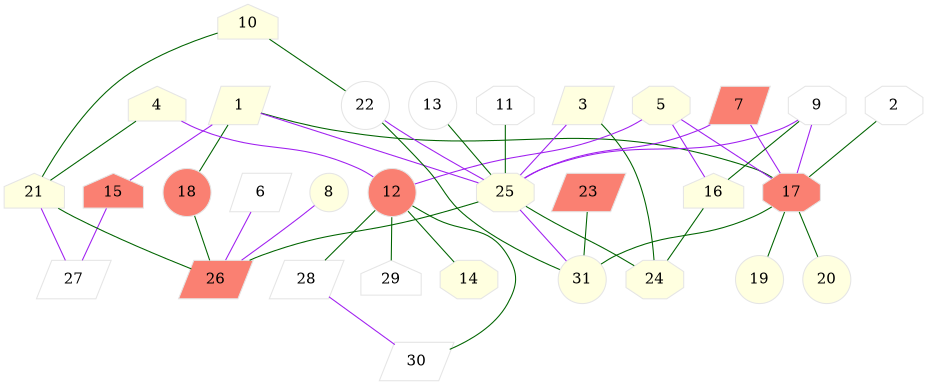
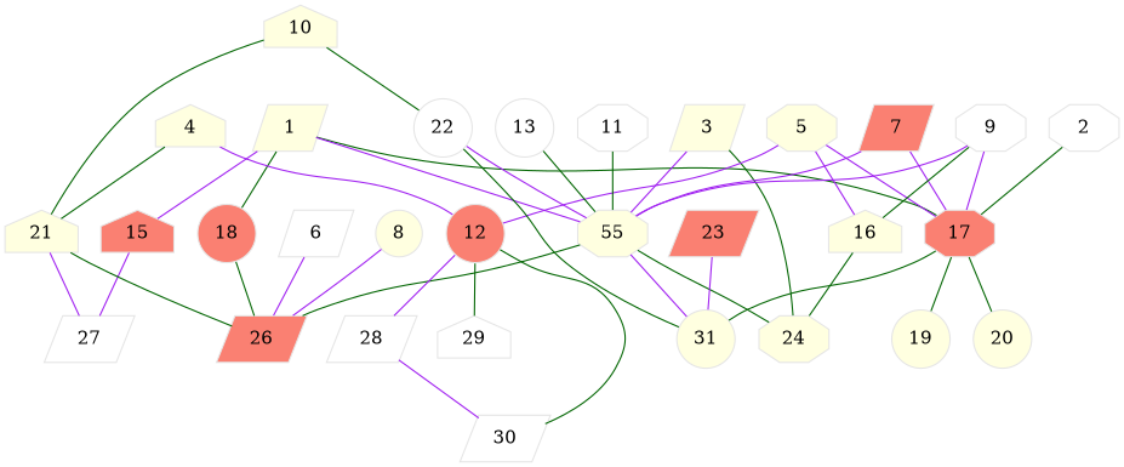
  graph {
    node [color=gray90 fillcolor=lightyellow shape=parallelogram style=filled]
    edge [color=darkgreen weight=1.0]
    15 [fillcolor=salmon shape=house]
    1
    17 [fillcolor=salmon shape=octagon]
    18 [fillcolor=salmon shape=circle]
-   25 [shape=octagon]
+   25 [shape=octagon label=55]
    27 [fillcolor=white]
    19 [shape=circle]
    20 [shape=circle]
    31 [shape=circle]
    26 [fillcolor=salmon]
    24 [shape=octagon]
    2 [fillcolor=white shape=octagon]
    3
    4 [shape=house]
    12 [fillcolor=salmon shape=circle]
    21 [shape=house]
-   14 [shape=octagon]
    28 [fillcolor=white]
    29 [fillcolor=white shape=house]
    30 [fillcolor=white]
    5 [shape=octagon]
    16 [shape=house]
    6 [fillcolor=white]
    7 [fillcolor=salmon]
    8 [shape=circle]
    9 [fillcolor=white shape=octagon]
    10 [shape=house]
    22 [fillcolor=white shape=circle]
    11 [fillcolor=white shape=octagon]
    13 [fillcolor=white shape=circle]
    23 [fillcolor=salmon]
    15 -- 27 [color=purple]
    1 -- 15 [color=purple]
    1 -- 17
    1 -- 18
    1 -- 25 [color=purple]
    17 -- 19
    17 -- 20
    17 -- 31
    18 -- 26
    25 -- 31 [color=purple]
    25 -- 26
    25 -- 24
    2 -- 17
    3 -- 25 [color=purple]
    3 -- 24
    4 -- 12 [color=purple]
    4 -- 21
-   12 -- 14
-   12 -- 28
+   12 -- 28 [color=purple]
    12 -- 29
    12 -- 30
    21 -- 27 [color=purple]
    21 -- 26
    28 -- 30 [color=purple]
    5 -- 17 [color=purple]
    5 -- 12 [color=purple]
    5 -- 16 [color=purple]
    16 -- 24
    6 -- 26 [color=purple]
    7 -- 17 [color=purple]
    7 -- 25 [color=purple]
    8 -- 26 [color=purple]
    9 -- 17 [color=purple]
    9 -- 25 [color=purple]
    9 -- 16
    10 -- 21
    10 -- 22
    22 -- 25 [color=purple weight=2.0]
    22 -- 31
    11 -- 25
    13 -- 25
-   23 -- 31
+   23 -- 31 [color=purple]
  }
